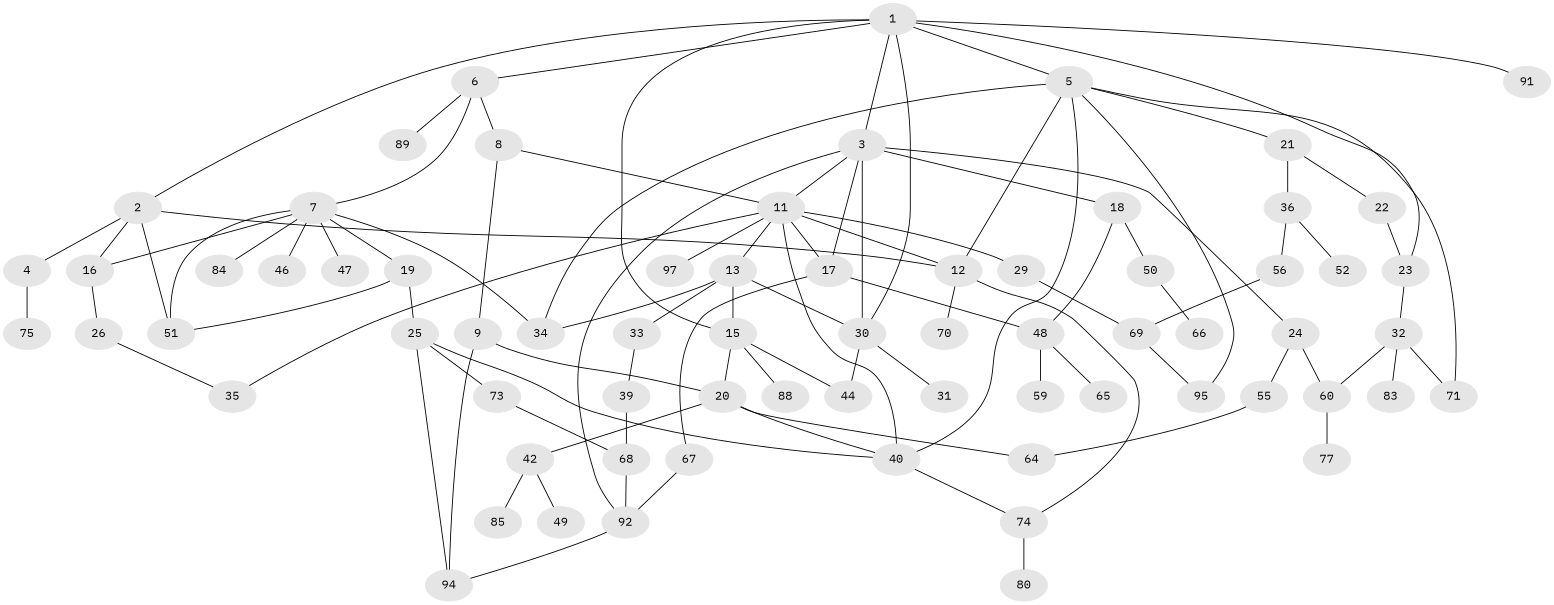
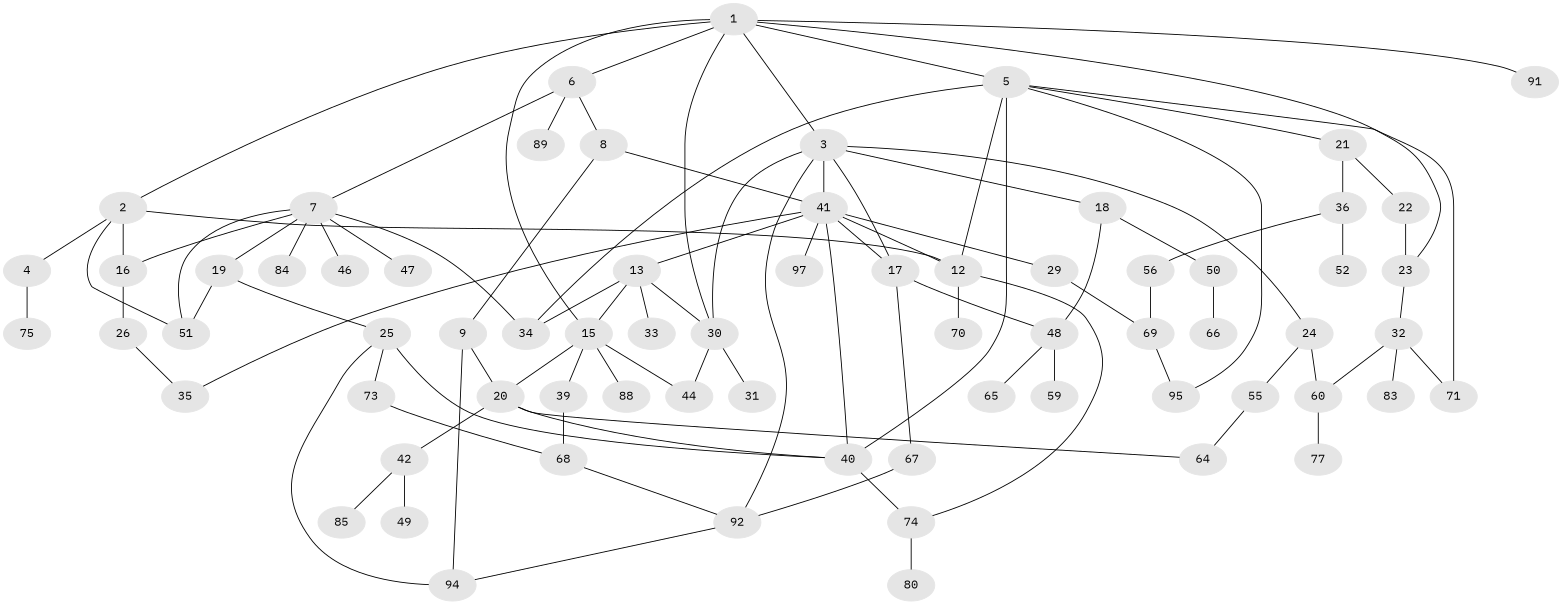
  graph {
    fontname="IBM Plex Mono"
    node [color=gray90 fontname="IBM Plex Mono" style=filled]
    edge [fontname="IBM Plex Mono"]
    1 [super="+33"]
    2
    3 [super="+76"]
    5 [super="+58"]
    6
    15 [super="+53"]
    23
    30 [super="+63"]
    91
    4 [super="+10"]
    12 [super="+37"]
    16
    51
-   11 [super="+102"]
+   11 [super="+102" label=41]
    17 [super="+57"]
    18
    24 [super="+41"]
    92 [super="+100"]
    21
    34 [super="+81"]
    40 [super="+98"]
    71
    95
    7 [super="+28"]
    8
    89
    20 [super="+79"]
    39 [super="+45"]
    44
    88
    32 [super="+62"]
    31
    75
    70
    74
    26 [super="+96"]
    13 [super="+14"]
    29
    35 [super="+87"]
    97
    48
    67
    50
    55
    60
    94 [super="+99"]
    22 [super="+90"]
    36
    19 [super="+61"]
    46
    47 [super="+54"]
    84
    9 [super="+82"]
    25
    42 [super="+43"]
    64 [super="+72"]
    n57 [label=33 super="+86"]
    69 [super="+93"]
    80
    68
    59 [super="+78"]
    65
    66
    73
    49
    85
    52
    56
    83
    77 [super="+101"]
    1 -- 2
    1 -- 3
    1 -- 5
    1 -- 6
    1 -- 15
    1 -- 23
    1 -- 30
    1 -- 91
    2 -- 4
    2 -- 12
    2 -- 16
    2 -- 51
    3 -- 30
    3 -- 11
    3 -- 17
    3 -- 18
    3 -- 24
    3 -- 92
    5 -- 12
    5 -- 21
    5 -- 34
    5 -- 40
    5 -- 71
    5 -- 95
    6 -- 7
    6 -- 8
    6 -- 89
    15 -- 20
-   n57 -- 39
+   15 -- 39
    15 -- 44
    15 -- 88
    23 -- 32
    30 -- 44
    30 -- 31
    4 -- 75
    12 -- 70
    12 -- 74
    16 -- 26
    11 -- 12
    11 -- 17
    11 -- 40
    11 -- 13
    11 -- 29
    11 -- 35
    11 -- 97
    17 -- 48
    17 -- 67
    18 -- 48
    18 -- 50
    24 -- 55
    24 -- 60
    92 -- 94
    21 -- 22
    21 -- 36
    40 -- 74
    7 -- 16
    7 -- 51
    7 -- 34
    7 -- 19
    7 -- 46
    7 -- 47
    7 -- 84
    8 -- 11
    8 -- 9
    20 -- 40
    20 -- 42
    20 -- 64
    39 -- 68
    32 -- 71
    32 -- 60
    32 -- 83
    74 -- 80
    26 -- 35
    13 -- 15
    13 -- 30 [weight=2]
    13 -- 34
    13 -- n57
    29 -- 69
    48 -- 59
    48 -- 65
    67 -- 92
    50 -- 66
    55 -- 64
    60 -- 77
    22 -- 23
    36 -- 52
    36 -- 56
    19 -- 51
    19 -- 25 [weight=2]
    9 -- 20
    9 -- 94
    25 -- 40
    25 -- 94
    25 -- 73
    42 -- 49
    42 -- 85
    69 -- 95
    68 -- 92
    73 -- 68
    56 -- 69
  }
